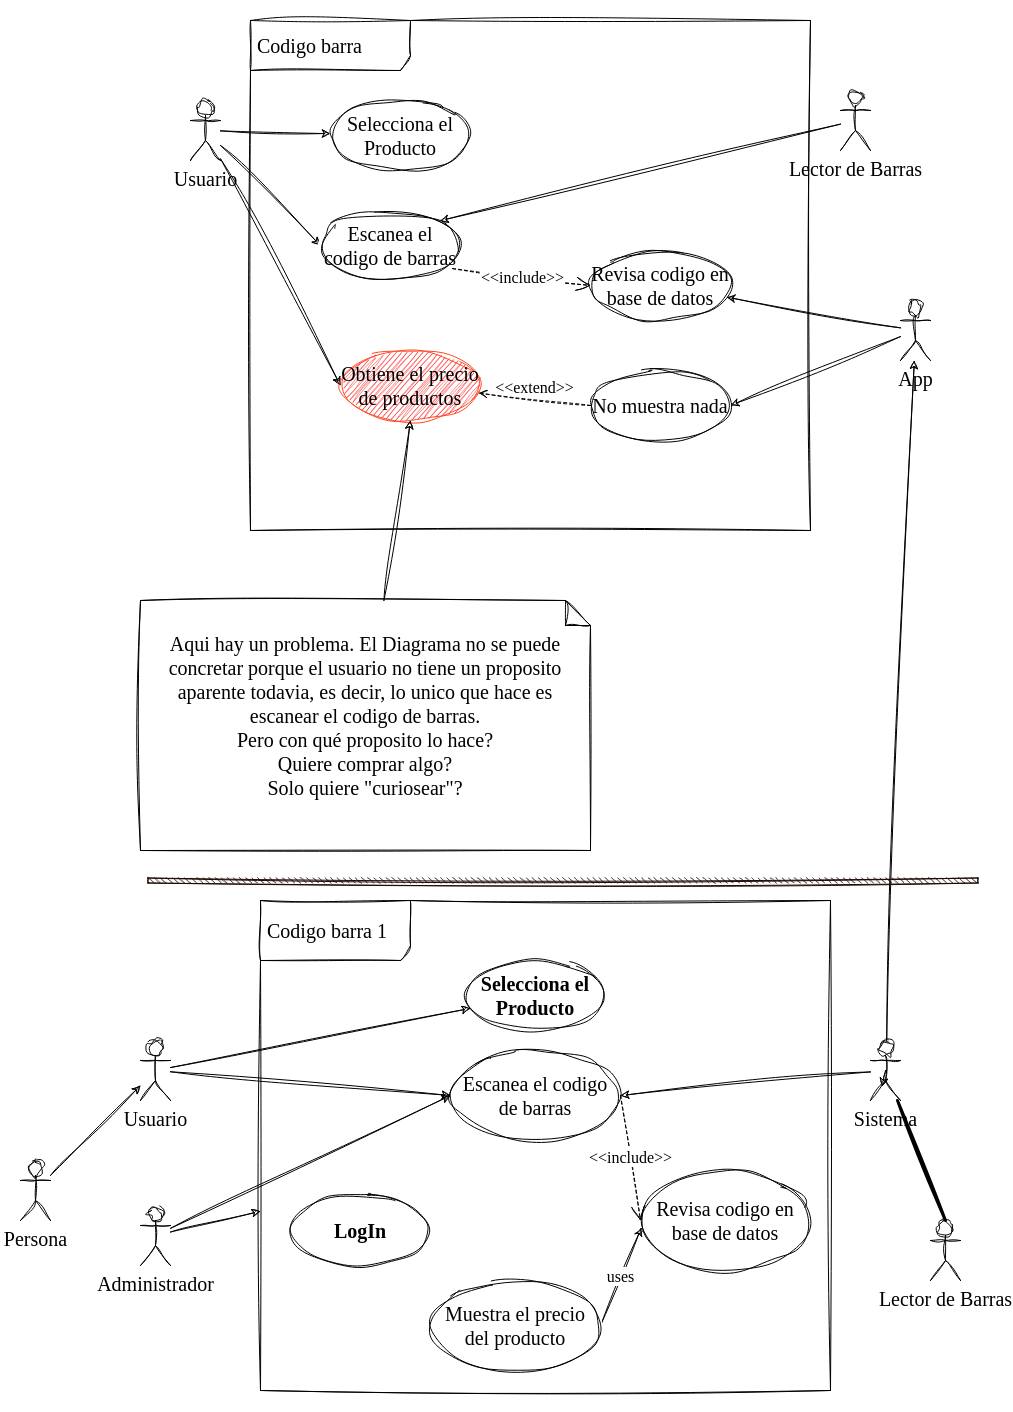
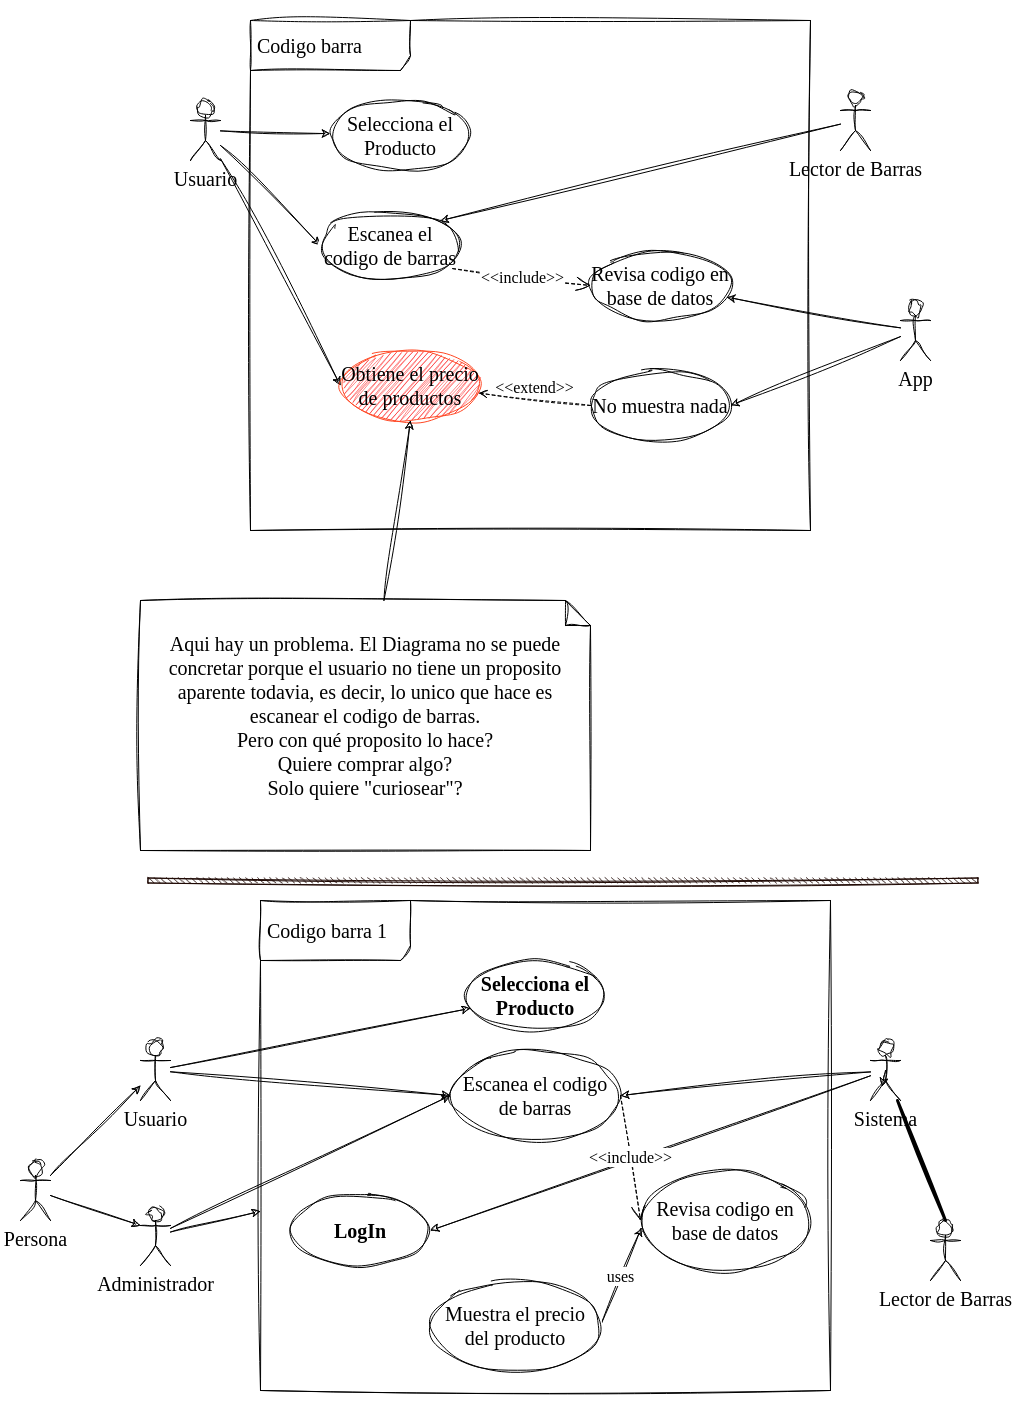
  <mxCell id="0" />
  <mxCell id="1" parent="0" />
  <mxCell id="2" value="Codigo barra" style="shape=umlFrame;whiteSpace=wrap;html=1;width=160;height=50;boundedLbl=1;verticalAlign=middle;align=left;spacingLeft=5;sketch=1;hachureGap=4;jiggle=2;curveFitting=1;fontFamily=Architects Daughter;fontSource=https%3A%2F%2Ffonts.googleapis.com%2Fcss%3Ffamily%3DArchitects%2BDaughter;fontSize=20;" parent="1" vertex="1"><mxGeometry x="250" y="20" width="560" height="510" as="geometry" /></mxCell>
  <mxCell id="3" style="edgeStyle=none;sketch=1;hachureGap=4;jiggle=2;curveFitting=1;html=1;fontFamily=Architects Daughter;fontSource=https%3A%2F%2Ffonts.googleapis.com%2Fcss%3Ffamily%3DArchitects%2BDaughter;fontSize=16;" parent="1" source="5" target="14" edge="1"><mxGeometry relative="1" as="geometry"><mxPoint x="800" y="110" as="targetPoint" /></mxGeometry></mxCell>
  <mxCell id="4" style="edgeStyle=none;sketch=1;hachureGap=4;jiggle=2;curveFitting=1;html=1;entryX=1;entryY=0.5;entryDx=0;entryDy=0;fontFamily=Architects Daughter;fontSource=https%3A%2F%2Ffonts.googleapis.com%2Fcss%3Ffamily%3DArchitects%2BDaughter;fontSize=16;" parent="1" source="5" target="17" edge="1"><mxGeometry relative="1" as="geometry" /></mxCell>
  <mxCell id="5" value="App" style="shape=umlActor;verticalLabelPosition=bottom;verticalAlign=top;html=1;sketch=1;hachureGap=4;jiggle=2;curveFitting=1;fontFamily=Architects Daughter;fontSource=https%3A%2F%2Ffonts.googleapis.com%2Fcss%3Ffamily%3DArchitects%2BDaughter;fontSize=20;" parent="1" vertex="1"><mxGeometry x="900" y="300" width="30" height="60" as="geometry" /></mxCell>
  <mxCell id="6" style="edgeStyle=none;sketch=1;hachureGap=4;jiggle=2;curveFitting=1;html=1;fontFamily=Architects Daughter;fontSource=https%3A%2F%2Ffonts.googleapis.com%2Fcss%3Ffamily%3DArchitects%2BDaughter;fontSize=16;entryX=1;entryY=0;entryDx=0;entryDy=0;" parent="1" source="7" target="13" edge="1"><mxGeometry relative="1" as="geometry"><mxPoint x="620" y="190" as="targetPoint" /></mxGeometry></mxCell>
  <mxCell id="7" value="Lector de Barras" style="shape=umlActor;verticalLabelPosition=bottom;verticalAlign=top;html=1;sketch=1;hachureGap=4;jiggle=2;curveFitting=1;fontFamily=Architects Daughter;fontSource=https%3A%2F%2Ffonts.googleapis.com%2Fcss%3Ffamily%3DArchitects%2BDaughter;fontSize=20;" parent="1" vertex="1"><mxGeometry x="840" y="90" width="30" height="60" as="geometry" /></mxCell>
  <mxCell id="8" style="edgeStyle=none;sketch=1;hachureGap=4;jiggle=2;curveFitting=1;html=1;fontFamily=Architects Daughter;fontSource=https%3A%2F%2Ffonts.googleapis.com%2Fcss%3Ffamily%3DArchitects%2BDaughter;fontSize=16;" parent="1" source="11" target="12" edge="1"><mxGeometry relative="1" as="geometry" /></mxCell>
  <mxCell id="9" style="edgeStyle=none;sketch=1;hachureGap=4;jiggle=2;curveFitting=1;html=1;entryX=0;entryY=0.5;entryDx=0;entryDy=0;fontFamily=Architects Daughter;fontSource=https%3A%2F%2Ffonts.googleapis.com%2Fcss%3Ffamily%3DArchitects%2BDaughter;fontSize=16;" parent="1" source="11" target="13" edge="1"><mxGeometry relative="1" as="geometry" /></mxCell>
  <mxCell id="10" style="edgeStyle=none;sketch=1;hachureGap=4;jiggle=2;curveFitting=1;html=1;entryX=0;entryY=0.5;entryDx=0;entryDy=0;fontFamily=Architects Daughter;fontSource=https%3A%2F%2Ffonts.googleapis.com%2Fcss%3Ffamily%3DArchitects%2BDaughter;fontSize=16;" parent="1" source="11" target="15" edge="1"><mxGeometry relative="1" as="geometry" /></mxCell>
  <mxCell id="11" value="Usuario" style="shape=umlActor;verticalLabelPosition=bottom;verticalAlign=top;html=1;sketch=1;hachureGap=4;jiggle=2;curveFitting=1;fontFamily=Architects Daughter;fontSource=https%3A%2F%2Ffonts.googleapis.com%2Fcss%3Ffamily%3DArchitects%2BDaughter;fontSize=20;" parent="1" vertex="1"><mxGeometry x="190" y="100" width="30" height="60" as="geometry" /></mxCell>
  <mxCell id="12" value="Selecciona el Producto" style="ellipse;whiteSpace=wrap;html=1;sketch=1;hachureGap=4;jiggle=2;curveFitting=1;fontFamily=Architects Daughter;fontSource=https%3A%2F%2Ffonts.googleapis.com%2Fcss%3Ffamily%3DArchitects%2BDaughter;fontSize=20;" parent="1" vertex="1"><mxGeometry x="330" y="100" width="140" height="70" as="geometry" /></mxCell>
  <mxCell id="13" value="Escanea el codigo de barras" style="ellipse;whiteSpace=wrap;html=1;sketch=1;hachureGap=4;jiggle=2;curveFitting=1;fontFamily=Architects Daughter;fontSource=https%3A%2F%2Ffonts.googleapis.com%2Fcss%3Ffamily%3DArchitects%2BDaughter;fontSize=20;" parent="1" vertex="1"><mxGeometry x="320" y="210" width="140" height="70" as="geometry" /></mxCell>
  <mxCell id="14" value="Revisa codigo en base de datos" style="ellipse;whiteSpace=wrap;html=1;sketch=1;hachureGap=4;jiggle=2;curveFitting=1;fontFamily=Architects Daughter;fontSource=https%3A%2F%2Ffonts.googleapis.com%2Fcss%3Ffamily%3DArchitects%2BDaughter;fontSize=20;" parent="1" vertex="1"><mxGeometry x="590" y="250" width="140" height="70" as="geometry" /></mxCell>
  <mxCell id="15" value="Obtiene el precio de productos" style="ellipse;whiteSpace=wrap;html=1;sketch=1;hachureGap=4;jiggle=2;curveFitting=1;fontFamily=Architects Daughter;fontSource=https%3A%2F%2Ffonts.googleapis.com%2Fcss%3Ffamily%3DArchitects%2BDaughter;fontSize=20;strokeColor=#FF4824;fillColor=#FF0D0D;" parent="1" vertex="1"><mxGeometry x="340" y="350" width="140" height="70" as="geometry" /></mxCell>
  <mxCell id="16" value="&amp;lt;&amp;lt;include&amp;gt;&amp;gt;" style="endArrow=open;endSize=12;dashed=1;html=1;sketch=1;hachureGap=4;jiggle=2;curveFitting=1;fontFamily=Architects Daughter;fontSource=https%3A%2F%2Ffonts.googleapis.com%2Fcss%3Ffamily%3DArchitects%2BDaughter;fontSize=16;entryX=0;entryY=0.5;entryDx=0;entryDy=0;exitX=0.944;exitY=0.83;exitDx=0;exitDy=0;exitPerimeter=0;" parent="1" source="13" target="14" edge="1"><mxGeometry x="0.001" width="160" relative="1" as="geometry"><mxPoint x="570" y="310" as="sourcePoint" /><mxPoint x="730" y="310" as="targetPoint" /><mxPoint as="offset" /></mxGeometry></mxCell>
  <mxCell id="17" value="No muestra nada" style="ellipse;whiteSpace=wrap;html=1;sketch=1;hachureGap=4;jiggle=2;curveFitting=1;fontFamily=Architects Daughter;fontSource=https%3A%2F%2Ffonts.googleapis.com%2Fcss%3Ffamily%3DArchitects%2BDaughter;fontSize=20;" parent="1" vertex="1"><mxGeometry x="590" y="370" width="140" height="70" as="geometry" /></mxCell>
  <mxCell id="18" value="&amp;lt;&amp;lt;extend&amp;gt;&amp;gt;" style="html=1;verticalAlign=bottom;labelBackgroundColor=none;endArrow=open;endFill=0;dashed=1;sketch=1;hachureGap=4;jiggle=2;curveFitting=1;fontFamily=Architects Daughter;fontSource=https%3A%2F%2Ffonts.googleapis.com%2Fcss%3Ffamily%3DArchitects%2BDaughter;fontSize=16;exitX=0;exitY=0.5;exitDx=0;exitDy=0;" parent="1" source="17" target="15" edge="1"><mxGeometry width="160" relative="1" as="geometry"><mxPoint x="510" y="384.6" as="sourcePoint" /><mxPoint x="450" y="380" as="targetPoint" /></mxGeometry></mxCell>
  <mxCell id="19" style="edgeStyle=none;sketch=1;hachureGap=4;jiggle=2;curveFitting=1;html=1;entryX=0.5;entryY=1;entryDx=0;entryDy=0;fontFamily=Architects Daughter;fontSource=https%3A%2F%2Ffonts.googleapis.com%2Fcss%3Ffamily%3DArchitects%2BDaughter;fontSize=16;" parent="1" source="20" target="15" edge="1"><mxGeometry relative="1" as="geometry" /></mxCell>
  <mxCell id="20" value="Aqui hay un problema. El Diagrama no se puede concretar porque el usuario no tiene un proposito aparente todavia, es decir, lo unico que hace es escanear el codigo de barras.&lt;br&gt;Pero con qué proposito lo hace?&lt;br&gt;Quiere comprar algo?&lt;br&gt;Solo quiere &quot;curiosear&quot;?&lt;br&gt;" style="shape=note2;boundedLbl=1;whiteSpace=wrap;html=1;size=25;verticalAlign=top;align=center;sketch=1;hachureGap=4;jiggle=2;curveFitting=1;fontFamily=Architects Daughter;fontSource=https%3A%2F%2Ffonts.googleapis.com%2Fcss%3Ffamily%3DArchitects%2BDaughter;fontSize=20;" parent="1" vertex="1"><mxGeometry x="140" y="600" width="450" height="250" as="geometry" /></mxCell>
  <mxCell id="21" value="Codigo barra 1" style="shape=umlFrame;whiteSpace=wrap;html=1;width=150;height=60;boundedLbl=1;verticalAlign=middle;align=left;spacingLeft=5;sketch=1;hachureGap=4;jiggle=2;curveFitting=1;fontFamily=Architects Daughter;fontSource=https%3A%2F%2Ffonts.googleapis.com%2Fcss%3Ffamily%3DArchitects%2BDaughter;fontSize=20;fontStyle=0" parent="1" vertex="1"><mxGeometry x="260" y="900" width="570" height="490" as="geometry" /></mxCell>
  <mxCell id="22" style="edgeStyle=none;sketch=1;hachureGap=4;jiggle=2;curveFitting=1;html=1;entryX=1;entryY=0.5;entryDx=0;entryDy=0;fontFamily=Architects Daughter;fontSource=https%3A%2F%2Ffonts.googleapis.com%2Fcss%3Ffamily%3DArchitects%2BDaughter;fontSize=16;" parent="1" source="24" target="30" edge="1"><mxGeometry relative="1" as="geometry"><Array as="points" /></mxGeometry></mxCell>
- <mxCell id="23" style="edgeStyle=none;sketch=1;hachureGap=4;jiggle=2;curveFitting=1;html=1;fontFamily=Architects Daughter;fontSource=https%3A%2F%2Ffonts.googleapis.com%2Fcss%3Ffamily%3DArchitects%2BDaughter;fontSize=16;" parent="1" source="24" target="5" edge="1"><mxGeometry relative="1" as="geometry" /></mxCell>
+ <mxCell id="23" style="edgeStyle=none;sketch=1;hachureGap=4;jiggle=2;curveFitting=1;html=1;entryX=1;entryY=0.5;entryDx=0;entryDy=0;fontFamily=Architects Daughter;fontSource=https%3A%2F%2Ffonts.googleapis.com%2Fcss%3Ffamily%3DArchitects%2BDaughter;fontSize=16;" parent="1" source="24" target="36" edge="1"><mxGeometry relative="1" as="geometry" /></mxCell>
  <mxCell id="24" value="Sistema" style="shape=umlActor;verticalLabelPosition=bottom;verticalAlign=top;html=1;sketch=1;hachureGap=4;jiggle=2;curveFitting=1;fontFamily=Architects Daughter;fontSource=https%3A%2F%2Ffonts.googleapis.com%2Fcss%3Ffamily%3DArchitects%2BDaughter;fontSize=20;" parent="1" vertex="1"><mxGeometry x="870" y="1040" width="30" height="60" as="geometry" /></mxCell>
  <mxCell id="25" value="Lector de Barras" style="shape=umlActor;verticalLabelPosition=bottom;verticalAlign=top;html=1;sketch=1;hachureGap=4;jiggle=2;curveFitting=1;fontFamily=Architects Daughter;fontSource=https%3A%2F%2Ffonts.googleapis.com%2Fcss%3Ffamily%3DArchitects%2BDaughter;fontSize=20;" parent="1" vertex="1"><mxGeometry x="930" y="1220" width="30" height="60" as="geometry" /></mxCell>
  <mxCell id="26" style="edgeStyle=none;sketch=1;hachureGap=4;jiggle=2;curveFitting=1;html=1;fontFamily=Architects Daughter;fontSource=https%3A%2F%2Ffonts.googleapis.com%2Fcss%3Ffamily%3DArchitects%2BDaughter;fontSize=16;" parent="1" source="28" target="29" edge="1"><mxGeometry relative="1" as="geometry" /></mxCell>
  <mxCell id="27" style="edgeStyle=none;sketch=1;hachureGap=4;jiggle=2;curveFitting=1;html=1;entryX=0;entryY=0.5;entryDx=0;entryDy=0;fontFamily=Architects Daughter;fontSource=https%3A%2F%2Ffonts.googleapis.com%2Fcss%3Ffamily%3DArchitects%2BDaughter;fontSize=16;" parent="1" source="28" target="30" edge="1"><mxGeometry relative="1" as="geometry" /></mxCell>
  <mxCell id="28" value="Usuario" style="shape=umlActor;verticalLabelPosition=bottom;verticalAlign=top;html=1;sketch=1;hachureGap=4;jiggle=2;curveFitting=1;fontFamily=Architects Daughter;fontSource=https%3A%2F%2Ffonts.googleapis.com%2Fcss%3Ffamily%3DArchitects%2BDaughter;fontSize=20;" parent="1" vertex="1"><mxGeometry x="140" y="1040" width="30" height="60" as="geometry" /></mxCell>
  <mxCell id="29" value="Selecciona el Producto" style="ellipse;whiteSpace=wrap;html=1;sketch=1;hachureGap=4;jiggle=2;curveFitting=1;fontFamily=Architects Daughter;fontSource=https%3A%2F%2Ffonts.googleapis.com%2Fcss%3Ffamily%3DArchitects%2BDaughter;fontSize=20;fontStyle=1" parent="1" vertex="1"><mxGeometry x="465" y="960" width="140" height="70" as="geometry" /></mxCell>
  <mxCell id="30" value="Escanea el codigo de barras" style="ellipse;whiteSpace=wrap;html=1;sketch=1;hachureGap=4;jiggle=2;curveFitting=1;fontFamily=Architects Daughter;fontSource=https%3A%2F%2Ffonts.googleapis.com%2Fcss%3Ffamily%3DArchitects%2BDaughter;fontSize=20;" parent="1" vertex="1"><mxGeometry x="450" y="1050" width="170" height="90" as="geometry" /></mxCell>
  <mxCell id="31" value="Revisa codigo en base de datos" style="ellipse;whiteSpace=wrap;html=1;sketch=1;hachureGap=4;jiggle=2;curveFitting=1;fontFamily=Architects Daughter;fontSource=https%3A%2F%2Ffonts.googleapis.com%2Fcss%3Ffamily%3DArchitects%2BDaughter;fontSize=20;" parent="1" vertex="1"><mxGeometry x="640" y="1170" width="170" height="100" as="geometry" /></mxCell>
  <mxCell id="32" value="&amp;lt;&amp;lt;include&amp;gt;&amp;gt;" style="endArrow=open;endSize=12;dashed=1;html=1;sketch=1;hachureGap=4;jiggle=2;curveFitting=1;fontFamily=Architects Daughter;fontSource=https%3A%2F%2Ffonts.googleapis.com%2Fcss%3Ffamily%3DArchitects%2BDaughter;fontSize=16;entryX=0;entryY=0.5;entryDx=0;entryDy=0;exitX=1;exitY=0.5;exitDx=0;exitDy=0;" parent="1" source="30" target="31" edge="1"><mxGeometry x="0.001" width="160" relative="1" as="geometry"><mxPoint x="580" y="1190" as="sourcePoint" /><mxPoint x="740" y="1190" as="targetPoint" /><mxPoint as="offset" /></mxGeometry></mxCell>
  <mxCell id="33" value="" style="edgeStyle=none;sketch=1;hachureGap=4;jiggle=2;curveFitting=1;html=1;fontFamily=Architects Daughter;fontSource=https%3A%2F%2Ffonts.googleapis.com%2Fcss%3Ffamily%3DArchitects%2BDaughter;fontSize=16;" parent="1" edge="1"><mxGeometry relative="1" as="geometry"><mxPoint x="590" y="1285" as="sourcePoint" /></mxGeometry></mxCell>
  <mxCell id="34" value="" style="html=1;points=[];perimeter=orthogonalPerimeter;fillColor=strokeColor;sketch=1;hachureGap=4;jiggle=2;curveFitting=1;strokeColor=#1F0904;fontFamily=Architects Daughter;fontSource=https%3A%2F%2Ffonts.googleapis.com%2Fcss%3Ffamily%3DArchitects%2BDaughter;fontSize=20;rotation=-90;" parent="1" vertex="1"><mxGeometry x="560" y="465" width="5" height="830" as="geometry" /></mxCell>
  <mxCell id="35" value="" style="endArrow=none;startArrow=none;endFill=0;startFill=0;endSize=8;html=1;verticalAlign=bottom;labelBackgroundColor=none;strokeWidth=3;sketch=1;hachureGap=4;jiggle=2;curveFitting=1;fontFamily=Architects Daughter;fontSource=https%3A%2F%2Ffonts.googleapis.com%2Fcss%3Ffamily%3DArchitects%2BDaughter;fontSize=16;exitX=0.5;exitY=0;exitDx=0;exitDy=0;exitPerimeter=0;" parent="1" source="25" target="24" edge="1"><mxGeometry width="160" relative="1" as="geometry"><mxPoint x="840" y="1110" as="sourcePoint" /><mxPoint x="1000" y="1110" as="targetPoint" /></mxGeometry></mxCell>
  <mxCell id="36" value="LogIn" style="ellipse;whiteSpace=wrap;html=1;sketch=1;hachureGap=4;jiggle=2;curveFitting=1;fontFamily=Architects Daughter;fontSource=https%3A%2F%2Ffonts.googleapis.com%2Fcss%3Ffamily%3DArchitects%2BDaughter;fontSize=20;fontStyle=1" parent="1" vertex="1"><mxGeometry x="290" y="1195" width="140" height="70" as="geometry" /></mxCell>
  <mxCell id="37" style="edgeStyle=none;sketch=1;hachureGap=4;jiggle=2;curveFitting=1;html=1;entryX=0;entryY=0.5;entryDx=0;entryDy=0;fontFamily=Architects Daughter;fontSource=https%3A%2F%2Ffonts.googleapis.com%2Fcss%3Ffamily%3DArchitects%2BDaughter;fontSize=16;" parent="1" source="39" target="30" edge="1"><mxGeometry relative="1" as="geometry" /></mxCell>
  <mxCell id="38" style="edgeStyle=none;sketch=1;hachureGap=4;jiggle=2;curveFitting=1;html=1;fontFamily=Architects Daughter;fontSource=https%3A%2F%2Ffonts.googleapis.com%2Fcss%3Ffamily%3DArchitects%2BDaughter;fontSize=16;" parent="1" source="39" target="21" edge="1"><mxGeometry relative="1" as="geometry" /></mxCell>
  <mxCell id="39" value="Administrador" style="shape=umlActor;verticalLabelPosition=bottom;verticalAlign=top;html=1;sketch=1;hachureGap=4;jiggle=2;curveFitting=1;fontFamily=Architects Daughter;fontSource=https%3A%2F%2Ffonts.googleapis.com%2Fcss%3Ffamily%3DArchitects%2BDaughter;fontSize=20;" parent="1" vertex="1"><mxGeometry x="140" y="1205" width="30" height="60" as="geometry" /></mxCell>
  <mxCell id="40" style="edgeStyle=none;sketch=1;hachureGap=4;jiggle=2;curveFitting=1;html=1;fontFamily=Architects Daughter;fontSource=https%3A%2F%2Ffonts.googleapis.com%2Fcss%3Ffamily%3DArchitects%2BDaughter;fontSize=16;" parent="1" source="42" target="28" edge="1"><mxGeometry relative="1" as="geometry" /></mxCell>
+ <mxCell id="41" style="edgeStyle=none;sketch=1;hachureGap=4;jiggle=2;curveFitting=1;html=1;entryX=0;entryY=0.333;entryDx=0;entryDy=0;entryPerimeter=0;fontFamily=Architects Daughter;fontSource=https%3A%2F%2Ffonts.googleapis.com%2Fcss%3Ffamily%3DArchitects%2BDaughter;fontSize=16;" parent="1" source="42" target="39" edge="1"><mxGeometry relative="1" as="geometry" /></mxCell>
  <mxCell id="42" value="Persona&lt;br&gt;" style="shape=umlActor;verticalLabelPosition=bottom;verticalAlign=top;html=1;sketch=1;hachureGap=4;jiggle=2;curveFitting=1;fontFamily=Architects Daughter;fontSource=https%3A%2F%2Ffonts.googleapis.com%2Fcss%3Ffamily%3DArchitects%2BDaughter;fontSize=20;" parent="1" vertex="1"><mxGeometry x="20" y="1160" width="30" height="60" as="geometry" /></mxCell>
  <mxCell id="43" value="uses" style="edgeStyle=none;sketch=1;hachureGap=4;jiggle=2;curveFitting=1;html=1;fontFamily=Architects Daughter;fontSource=https%3A%2F%2Ffonts.googleapis.com%2Fcss%3Ffamily%3DArchitects%2BDaughter;fontSize=16;exitX=1;exitY=0.5;exitDx=0;exitDy=0;entryX=0.006;entryY=0.57;entryDx=0;entryDy=0;entryPerimeter=0;" parent="1" source="44" target="31" edge="1"><mxGeometry relative="1" as="geometry"><mxPoint x="630" y="1230" as="targetPoint" /></mxGeometry></mxCell>
  <mxCell id="44" value="Muestra el precio del producto" style="ellipse;whiteSpace=wrap;html=1;sketch=1;hachureGap=4;jiggle=2;curveFitting=1;fontFamily=Architects Daughter;fontSource=https%3A%2F%2Ffonts.googleapis.com%2Fcss%3Ffamily%3DArchitects%2BDaughter;fontSize=20;" parent="1" vertex="1"><mxGeometry x="430" y="1280" width="170" height="90" as="geometry" /></mxCell>
  <mxCell id="45" style="edgeStyle=none;sketch=1;hachureGap=4;jiggle=2;curveFitting=1;html=1;exitX=0.5;exitY=0.5;exitDx=0;exitDy=0;exitPerimeter=0;entryX=0.389;entryY=0.767;entryDx=0;entryDy=0;entryPerimeter=0;fontFamily=Architects Daughter;fontSource=https%3A%2F%2Ffonts.googleapis.com%2Fcss%3Ffamily%3DArchitects%2BDaughter;fontSize=16;" parent="1" source="24" target="24" edge="1"><mxGeometry relative="1" as="geometry" /></mxCell>
